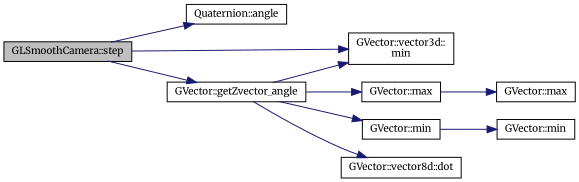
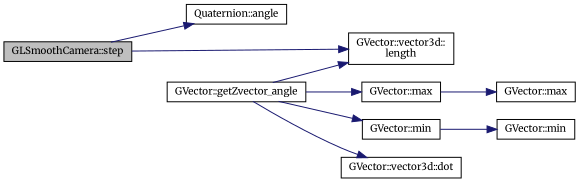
  digraph {
    fontname=Merriweather
    rankdir=LR
    node [color=black fillcolor=white fontname=Merriweather fontsize=10 shape=record style=filled]
    edge [color=midnightblue fontname=Merriweather fontsize=10 labelfontname=Helvetica labelfontsize=10 style=solid]
    n1 [fillcolor=grey75 fontcolor=black height=0.2 label="GLSmoothCamera::step" width=0.4]
    n2 [height=0.2 label="Quaternion::angle" width=0.4]
-   n3 [height=0.2 label="GVector::vector3d::\lmin" width=0.4]
+   n3 [height=0.2 label="GVector::vector3d::\llength" width=0.4]
    n4 [height=0.2 label="GVector::getZvector_angle" width=0.4]
    n5 [height=0.2 label="GVector::max" width=0.4]
    n6 [height=0.2 label="GVector::min" width=0.4]
-   n7 [height=0.2 label="GVector::vector8d::dot" width=0.4]
+   n7 [height=0.2 label="GVector::vector3d::dot" width=0.4]
    n8 [height=0.2 label="GVector::max" width=0.4]
    n9 [height=0.2 label="GVector::min" width=0.4]
    n1 -> n2
    n1 -> n3
-   n1 -> n4
    n4 -> n3
    n4 -> n5
    n4 -> n6
    n4 -> n7
    n5 -> n8
    n6 -> n9
  }
